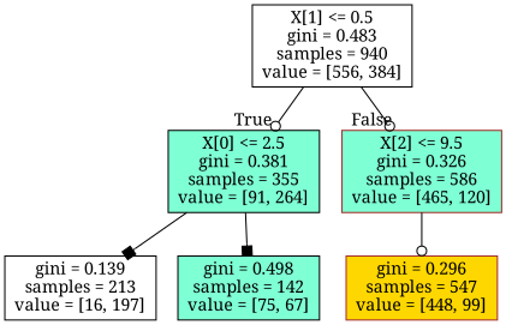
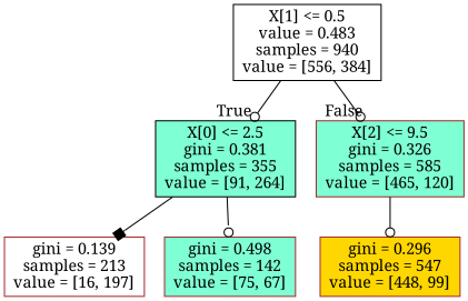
  digraph {
    fontname="Noto Serif"
    node [color=black fillcolor=aquamarine fontname="Noto Serif" shape=box style=filled]
    edge [arrowhead=odot fontname="Noto Serif"]
-   n1 [fillcolor=white label="X[1] <= 0.5\ngini = 0.483\nsamples = 940\nvalue = [556, 384]"]
+   n1 [fillcolor=white label="X[1] <= 0.5\nvalue = 0.483\nsamples = 940\nvalue = [556, 384]"]
    n2 [label="X[0] <= 2.5\ngini = 0.381\nsamples = 355\nvalue = [91, 264]"]
-   n3 [color=brown label="X[2] <= 9.5\ngini = 0.326\nsamples = 586\nvalue = [465, 120]"]
-   n4 [fillcolor=white label="gini = 0.139\nsamples = 213\nvalue = [16, 197]"]
-   n5 [label="gini = 0.498\nsamples = 142\nvalue = [75, 67]"]
+   n3 [color=brown label="X[2] <= 9.5\ngini = 0.326\nsamples = 585\nvalue = [465, 120]"]
+   n4 [color=brown fillcolor=white label="gini = 0.139\nsamples = 213\nvalue = [16, 197]"]
+   n5 [color=brown label="gini = 0.498\nsamples = 142\nvalue = [75, 67]"]
    n6 [color=brown fillcolor=gold label="gini = 0.296\nsamples = 547\nvalue = [448, 99]"]
    n1 -> n2 [headlabel=True labelangle=45 labeldistance=2.5]
    n1 -> n3 [headlabel=False labelangle=-45 labeldistance=2.5]
    n2 -> n4 [arrowhead=box]
-   n2 -> n5 [arrowhead=box]
+   n2 -> n5
    n3 -> n6
  }
